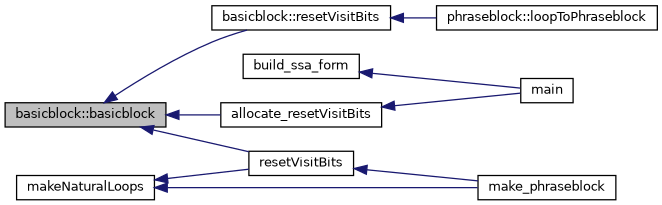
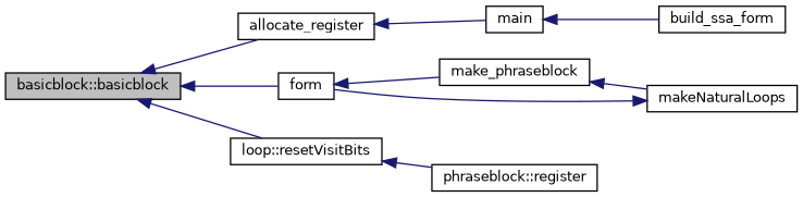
  digraph {
    rankdir=LR
    node [color=black fillcolor=white fontname=Helvetica fontsize=10 shape=record style=filled]
    edge [color=midnightblue dir=back fontname=Helvetica fontsize=10 labelfontname=Helvetica labelfontsize=10 style=solid]
    n1 [fillcolor=grey75 fontcolor=black height=0.2 label="basicblock::basicblock" width=0.4]
-   n2 [height=0.2 label=allocate_resetVisitBits width=0.4]
-   n3 [height=0.2 label=resetVisitBits width=0.4]
-   n4 [height=0.2 label="basicblock::resetVisitBits" width=0.4]
+   n2 [height=0.2 label=allocate_register width=0.4]
+   n3 [height=0.2 label=form width=0.4]
+   n4 [height=0.2 label="loop::resetVisitBits" width=0.4]
    n5 [height=0.2 label=main width=0.4]
    n6 [height=0.2 label=make_phraseblock width=0.4]
-   n7 [height=0.2 label="phraseblock::loopToPhraseblock" width=0.4]
+   n7 [height=0.2 label="phraseblock::register" width=0.4]
    n8 [height=0.2 label=makeNaturalLoops width=0.4]
    n9 [height=0.2 label=build_ssa_form width=0.4]
    n1 -> n2
    n1 -> n3
    n1 -> n4
    n2 -> n5
    n3 -> n6
    n4 -> n7
    n8 -> n3
-   n8 -> n6
-   n9 -> n5
+   n6 -> n8
+   n5 -> n9
  }
